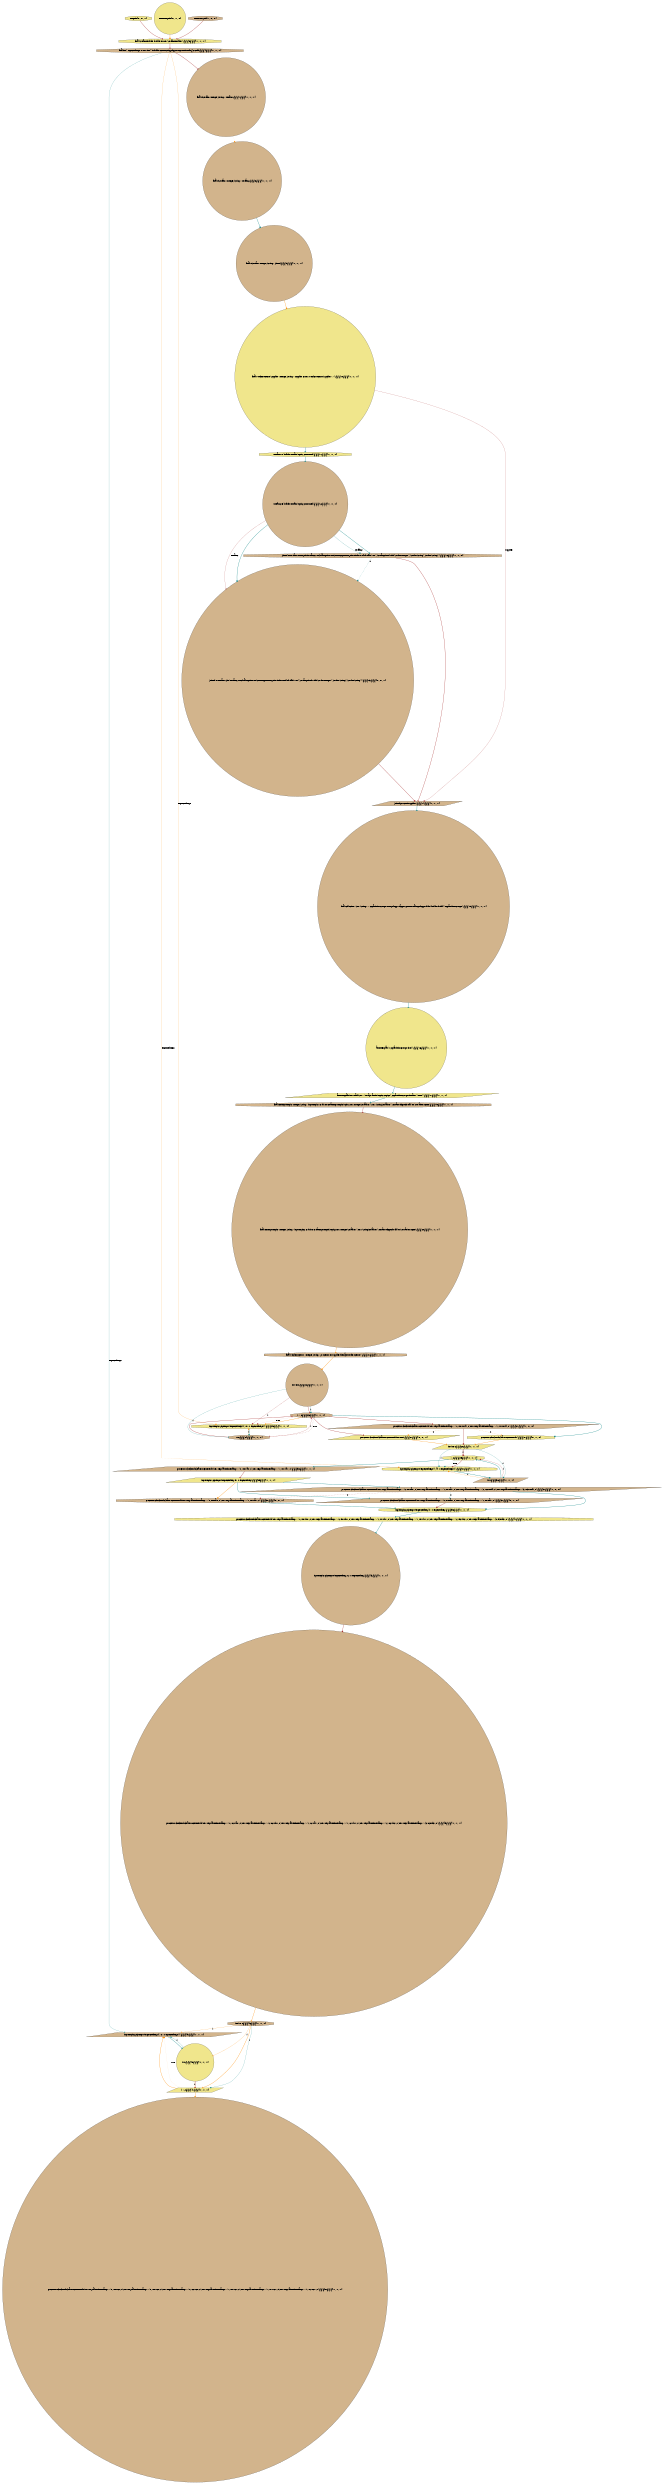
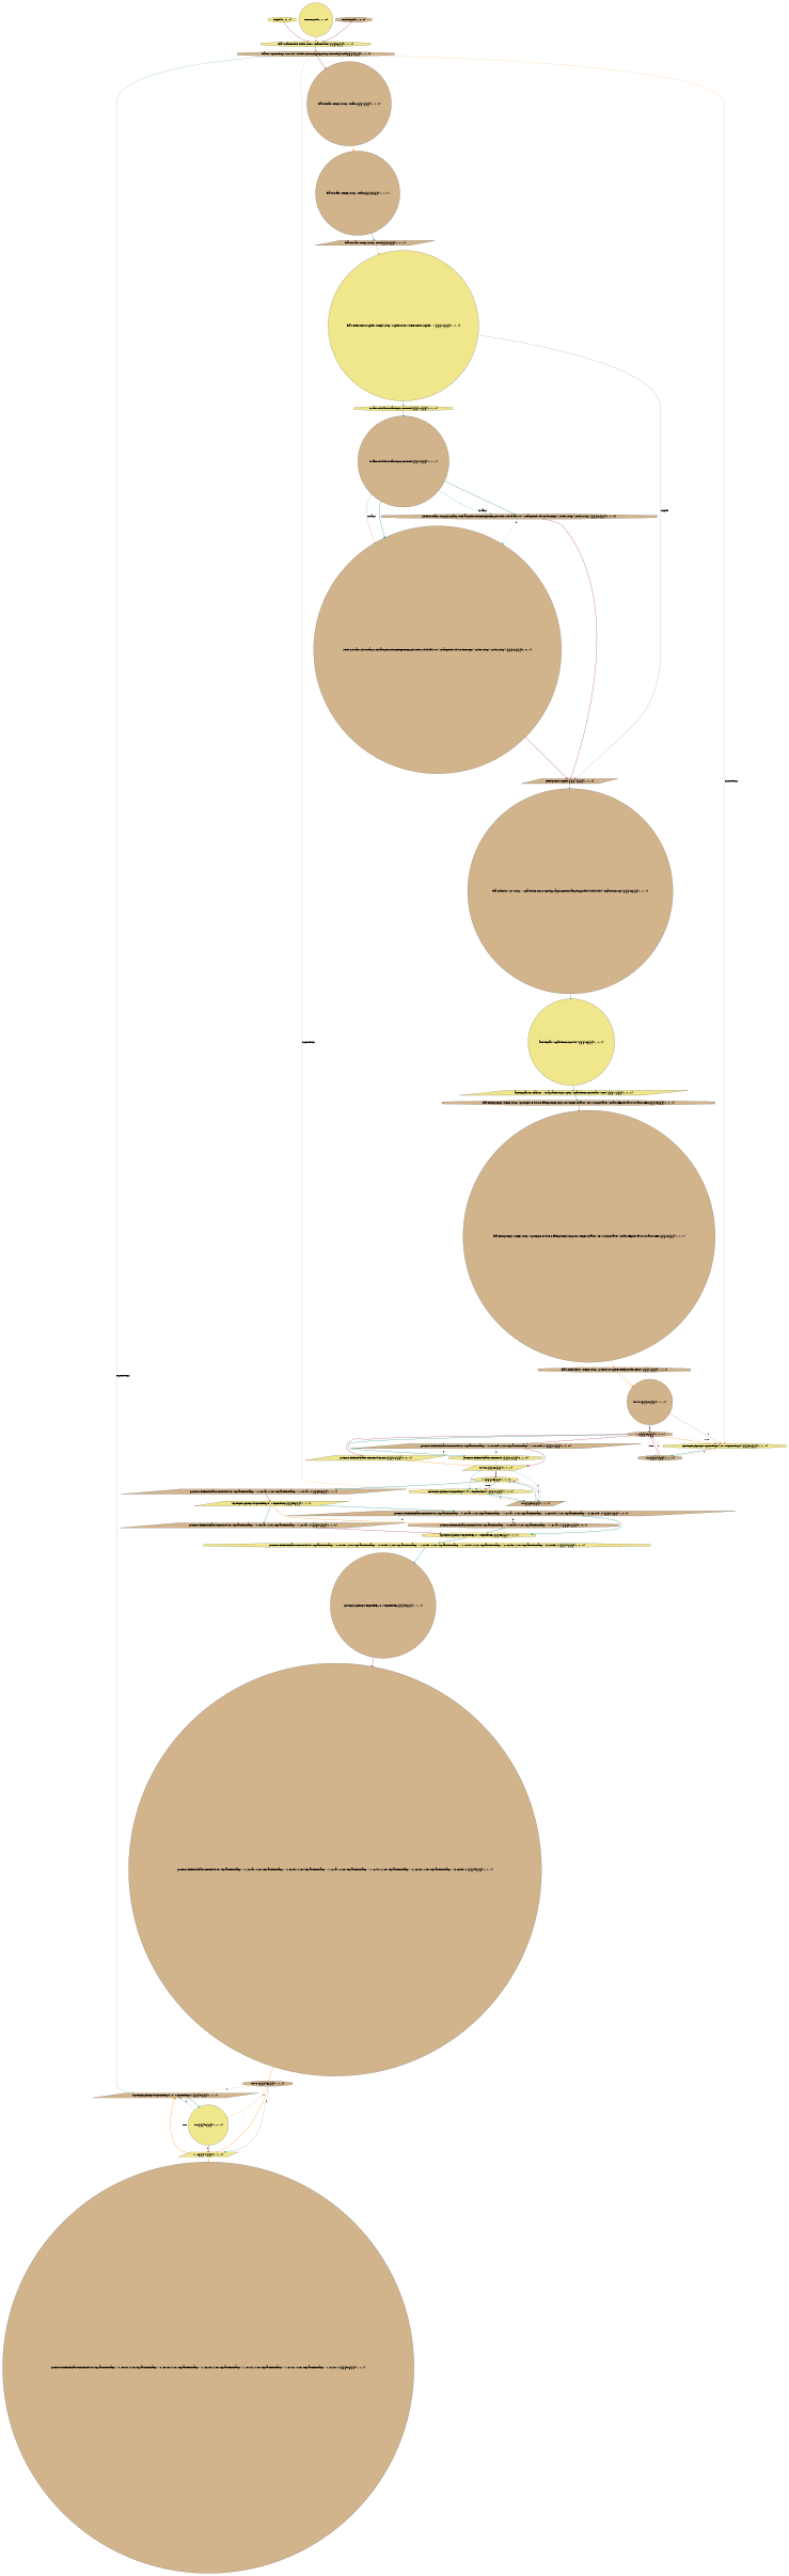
  digraph {
    node [fillcolor=tan shape=octagon style=filled]
    edge [arrowhead=tee color=teal style=bold]
    n1 [label="inputTopic2.pipeInput(expectedKeys(i(,\"c\" + expectedKeys(i()@@@49@@@['1', '1', '1']" shape=parallelogram]
    n2 [fillcolor=khaki label="i++@@@48@@@['1', '1', '1']" shape=circle]
    n3 [fillcolor=khaki label="i < 2@@@47@@@['1', '1', '1']" shape=parallelogram]
    n4 [fillcolor=khaki label="inputTopic1.pipeInput(expectedKeys(i(,\"A\" + expectedKeys(i()@@@25@@@['1', '1', '1']"]
    n5 [label="i++@@@24@@@['1', '1', '1']"]
    n6 [label="i < 2@@@23@@@['1', '1', '1']"]
    n7 [fillcolor=khaki label="assertEquals(new HashSet<>(Arrays.asList(topic1,topic2)),copartitionGroups.iterator().next())@@@17@@@['1', '1', '1']" shape=parallelogram]
    n8 [label="final TestInputTopic<Integer,String> inputTopic1 = driver.createInputTopic(topic1,new IntegerSerializer(),new StringSerializer(),Instant.ofEpochMilli(0L),Duration.ZERO)@@@19@@@['1', '1', '1']"]
    n9 [label="final TestInputTopic<Integer,String> inputTopic2 = driver.createInputTopic(topic2,new IntegerSerializer(),new StringSerializer(),Instant.ofEpochMilli(0L),Duration.ZERO)@@@20@@@['1', '1', '1']" shape=circle]
    n10 [label="joined = stream1.outerJoin(stream2,MockValueJoiner.TOSTRING_JOINER,JoinWindows.of(ofMillis(100)),StreamJoined.with(Serdes.Integer(),Serdes.String(),Serdes.String()))@@@13@@@['1', '1', '0']"]
    n11 [label="joined.process(supplier)@@@14@@@['1', '1', '1']" shape=parallelogram]
    n12 [label="joined = stream1.join(stream2,MockValueJoiner.TOSTRING_JOINER,JoinWindows.of(ofMillis(100)),StreamJoined.with(Serdes.Integer(),Serdes.String(),Serdes.String()))@@@13@@@['0', '0', '1']" shape=circle]
    n13 [label="final Collection<Set<String>> copartitionGroups = TopologyWrapper.getInternalTopologyBuilder(builder.build()).copartitionGroups()@@@15@@@['1', '1', '1']" shape=circle]
    n14 [label="processor.checkAndClearProcessResult(new KeyValueTimestamp<>(0,\"C0+a0\",0),new KeyValueTimestamp<>(0,\"C0+b0\",0),new KeyValueTimestamp<>(1,\"C1+a1\",0),new KeyValueTimestamp<>(1,\"C1+b1\",0),new KeyValueTimestamp<>(2,\"C2+b2\",0),new KeyValueTimestamp<>(3,\"C3+b3\",0))@@@45@@@['1', '1', '1']" shape=circle]
    n15 [label="int i = 0@@@46@@@['1', '1', '1']"]
    n16 [label="processor.checkAndClearProcessResult(new KeyValueTimestamp<>(0,\"A0+c0\",0),new KeyValueTimestamp<>(0,\"B0+c0\",0),new KeyValueTimestamp<>(0,\"C0+c0\",0),new KeyValueTimestamp<>(1,\"A1+c1\",0),new KeyValueTimestamp<>(1,\"B1+c1\",0),new KeyValueTimestamp<>(1,\"C1+c1\",0))@@@51@@@['1', '1', '1']" shape=circle]
    n17 [label="final KStream<Integer,String> stream2@@@8@@@['1', '1', '1']" shape=circle]
-   n18 [label="final KStream<Integer,String> joined@@@9@@@['1', '1', '1']" shape=circle]
+   n18 [label="final KStream<Integer,String> joined@@@9@@@['1', '1', '1']" shape=parallelogram]
    n19 [fillcolor=khaki label="final MockProcessorSupplier<Integer,String> supplier = new MockProcessorSupplier<>()@@@10@@@['1', '1', '1']" shape=circle]
    n20 [fillcolor=khaki label="testJoin['0', '0', '1']"]
    n21 [fillcolor=khaki label="final StreamsBuilder builder = new StreamsBuilder()@@@3@@@['1', '1', '1']"]
    n22 [label="final int(( expectedKeys = new int((((edu.fdu.CPPDG.tinypdg.pe.ExpressionInfo@c728fd@@@4@@@['1', '1', '1']"]
    n23 [fillcolor=khaki label="processor.checkAndClearProcessResult(EMPTY)@@@27@@@['0', '0', '1']" shape=parallelogram]
    n24 [fillcolor=khaki label="int i = 0@@@28@@@['1', '1', '1']" shape=parallelogram]
    n25 [label="i++@@@30@@@['1', '1', '1']" shape=parallelogram]
    n26 [fillcolor=khaki label="i < 2@@@29@@@['1', '1', '1']"]
    n27 [fillcolor=khaki label="inputTopic2.pipeInput(expectedKeys(i(,\"a\" + expectedKeys(i()@@@31@@@['1', '1', '1']"]
    n28 [label="final MockProcessor<Integer,String> processor = supplier.theCapturedProcessor()@@@21@@@['1', '1', '1']"]
    n29 [label="int i = 0@@@22@@@['1', '1', '1']" shape=circle]
    n30 [fillcolor=khaki label="processor.checkAndClearProcessResult(new KeyValueTimestamp<>(0,\"A0+b0\",0),new KeyValueTimestamp<>(0,\"B0+b0\",0),new KeyValueTimestamp<>(1,\"A1+b1\",0),new KeyValueTimestamp<>(1,\"B1+b1\",0),new KeyValueTimestamp<>(2,\"B2+b2\",0),new KeyValueTimestamp<>(3,\"B3+b3\",0))@@@41@@@['1', '1', '1']"]
    n31 [label="inputTopic1.pipeInput(expectedKey,\"C\" + expectedKey)@@@43@@@['1', '1', '1']" shape=circle]
    n32 [label="processor.checkAndClearProcessResult(new KeyValueTimestamp<>(0,\"B0+a0\",0),new KeyValueTimestamp<>(1,\"B1+a1\",0))@@@37@@@['0', '1', '0']" shape=parallelogram]
    n33 [fillcolor=khaki label="inputTopic2.pipeInput(expectedKey,\"b\" + expectedKey)@@@39@@@['1', '1', '1']"]
    n34 [fillcolor=khaki label="assertEquals(1,copartitionGroups.size())@@@16@@@['1', '1', '1']" shape=circle]
    n35 [fillcolor=khaki label="inputTopic1.pipeInput(expectedKey,\"B\" + expectedKey)@@@35@@@['1', '1', '1']" shape=parallelogram]
    n36 [label="processor.checkAndClearProcessResult(new KeyValueTimestamp<>(0,\"B0+a0\",0),new KeyValueTimestamp<>(1,\"B1+a1\",0))@@@37@@@['0', '0', '1']"]
    n37 [label="processor.checkAndClearProcessResult(new KeyValueTimestamp<>(0,\"B0+a0\",0),new KeyValueTimestamp<>(1,\"B1+a1\",0),new KeyValueTimestamp<>(2,\"B2+null\",0),new KeyValueTimestamp<>(3,\"B3+null\",0))@@@37@@@['1', '0', '0']" shape=parallelogram]
    n38 [fillcolor=khaki label="stream1 = builder.stream(topic1,consumed)@@@11@@@['1', '1', '1']"]
    n39 [label="stream2 = builder.stream(topic2,consumed)@@@12@@@['1', '1', '1']" shape=circle]
    n40 [fillcolor=khaki label="processor.checkAndClearProcessResult()@@@27@@@['0', '1', '0']"]
    n41 [label="processor.checkAndClearProcessResult(new KeyValueTimestamp<>(0,\"A0+a0\",0),new KeyValueTimestamp<>(1,\"A1+a1\",0))@@@33@@@['1', '1', '1']" shape=parallelogram]
    n42 [fillcolor=khaki label="testOuterJoin['0', '1', '0']" shape=circle]
    n43 [label="processor.checkAndClearProcessResult(new KeyValueTimestamp<>(0,\"A0+null\",0),new KeyValueTimestamp<>(1,\"A1+null\",0))@@@27@@@['1', '0', '0']" shape=parallelogram]
    n44 [label="testOuterJoin['1', '0', '0']"]
    n45 [label="final KStream<Integer,String> stream1@@@7@@@['1', '1', '1']" shape=circle]
    n1 -> n2
    n2 -> n1 [arrowhead=box label=i style=solid]
    n2 -> n3 [color=darkorange label=i style=solid]
    n2 -> n3 [color=brown]
    n3 -> n1 [arrowhead=box color=darkorange]
    n3 -> n1 [arrowhead=box color=darkorange label=true style=dotted]
    n3 -> n16 [color=darkorange]
    n4 -> n5 [arrowhead=box]
    n5 -> n4 [arrowhead=box color=darkorange label=i style=solid]
    n5 -> n6 [color=brown]
    n5 -> n6 [arrowhead=box color=brown label=i style=solid]
    n6 -> n4 [arrowhead=box color=brown label=true style=dotted]
    n6 -> n4 [color=darkorange]
    n6 -> n5 [color=brown label=true style=dashed]
    n6 -> n23 [color=brown]
    n6 -> n40 [arrowhead=box]
    n6 -> n43 [color=brown]
    n7 -> n8
    n8 -> n9 [color=brown]
    n9 -> n28 [color=darkorange]
    n10 -> n11 [color=brown]
    n10 -> n12 [arrowhead=box label=0 style=dashed]
    n11 -> n13
    n12 -> n11 [arrowhead=box color=brown]
    n13 -> n34
    n14 -> n15 [color=darkorange]
    n15 -> n1 [color=darkorange label=i style=solid]
    n15 -> n2 [color=darkorange label=i style=solid]
    n15 -> n3 [color=darkorange]
    n15 -> n3 [arrowhead=box label=i style=solid]
    n17 -> n18 [arrowhead=box]
    n18 -> n19 [arrowhead=box color=darkorange]
    n19 -> n11 [arrowhead=box color=brown label=supplier style=solid]
    n19 -> n38
    n20 -> n21 [color=brown]
    n21 -> n22 [color=brown]
    n22 -> n1 [label=expectedKeys style=solid]
    n22 -> n4 [arrowhead=box color=darkorange label=expectedKeys style=solid]
    n22 -> n27 [arrowhead=box color=darkorange label=expectedKeys style=solid]
    n22 -> n45 [color=brown]
    n23 -> n24 [color=darkorange]
    n24 -> n25 [arrowhead=box label=i style=solid]
    n24 -> n26 [color=brown]
    n24 -> n26 [arrowhead=box color=brown label=i style=solid]
    n24 -> n27 [arrowhead=box label=i style=solid]
    n25 -> n26
    n25 -> n26 [arrowhead=box color=brown label=i style=solid]
    n25 -> n27 [arrowhead=box color=darkorange label=i style=solid]
    n26 -> n27 [arrowhead=box label=true style=dotted]
    n26 -> n27 [color=brown]
    n26 -> n41
    n27 -> n25 [arrowhead=box]
    n28 -> n29 [arrowhead=box color=darkorange]
    n29 -> n4 [arrowhead=box color=brown label=i style=solid]
-   n29 -> n5 [label=i style=solid]
    n29 -> n6 [color=brown]
    n29 -> n6 [arrowhead=box label=i style=solid]
    n30 -> n31
    n31 -> n14 [arrowhead=box color=brown]
    n32 -> n33 [arrowhead=box color=brown]
    n33 -> n30
    n34 -> n7
    n35 -> n32
    n35 -> n36 [arrowhead=box color=darkorange]
    n35 -> n37
    n36 -> n33
    n37 -> n32 [label=0 style=dashed]
    n37 -> n33 [arrowhead=box]
    n37 -> n36 [arrowhead=box color=brown label=0 style=dashed]
    n38 -> n39
    n39 -> n10 [arrowhead=box label=stream2 style=solid]
    n39 -> n10
    n39 -> n12 [color=brown label=stream2 style=solid]
    n39 -> n12 [arrowhead=box]
    n40 -> n24 [color=darkorange]
    n41 -> n35 [color=brown]
    n42 -> n21 [arrowhead=box color=darkorange]
    n43 -> n23 [arrowhead=box color=darkorange label=0 style=dashed]
    n43 -> n24 [arrowhead=box color=brown]
    n43 -> n40 [color=darkorange label=0 style=dashed]
    n44 -> n21 [color=brown]
-   n45 -> n17 [arrowhead=box color=darkorange style=dotted]
+   n45 -> n17 [arrowhead=box color=darkorange]
  }
